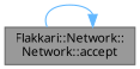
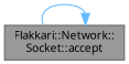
  digraph {
    rankdir=LR
    fontname="Noto Sans"
-   n1 [color=gray40 fillcolor=grey60 fontcolor=black fontname="Noto Sans" fontsize=10 height=0.2 label="Flakkari::Network::\lNetwork::accept" shape=box style=filled width=0.4]
+   n1 [color=gray40 fillcolor=grey60 fontcolor=black fontname="Noto Sans" fontsize=10 height=0.2 label="Flakkari::Network::\lSocket::accept" shape=box style=filled width=0.4]
    n1 -> n1 [color=steelblue1 fontname="Noto Sans" fontsize=10 labelfontname=Helvetica labelfontsize=10 style=solid]
  }
